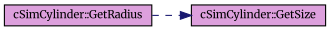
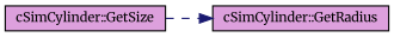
  digraph {
    rankdir=LR
    fontname=Merriweather
    node [color=black fillcolor=plum fontname=Merriweather fontsize=10 shape=record style=filled]
    n1 [fontcolor=black height=0.2 label="cSimCylinder::GetRadius" width=0.4]
    n2 [height=0.2 label="cSimCylinder::GetSize" width=0.4]
-   n1 -> n2 [color=midnightblue fontname=Merriweather fontsize=10 labelfontname=Helvetica labelfontsize=10 style=dashed]
+   n2 -> n1 [color=midnightblue fontname=Merriweather fontsize=10 labelfontname=Helvetica labelfontsize=10 style=dashed]
  }
